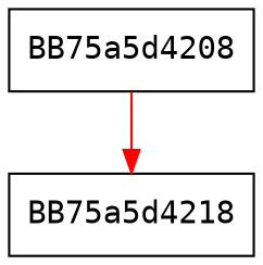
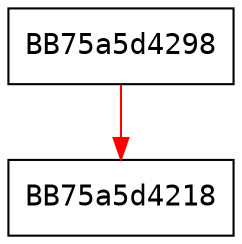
  digraph {
    splines=ortho
    fontname="DejaVu Sans Mono"
    node [shape=box fontname="DejaVu Sans Mono"]
-   BB75a5d4208
+   BB75a5d4208 [label=BB75a5d4298]
    BB75a5d4218
    BB75a5d4208 -> BB75a5d4218 [color=red fontname="DejaVu Sans Mono"]
  }
